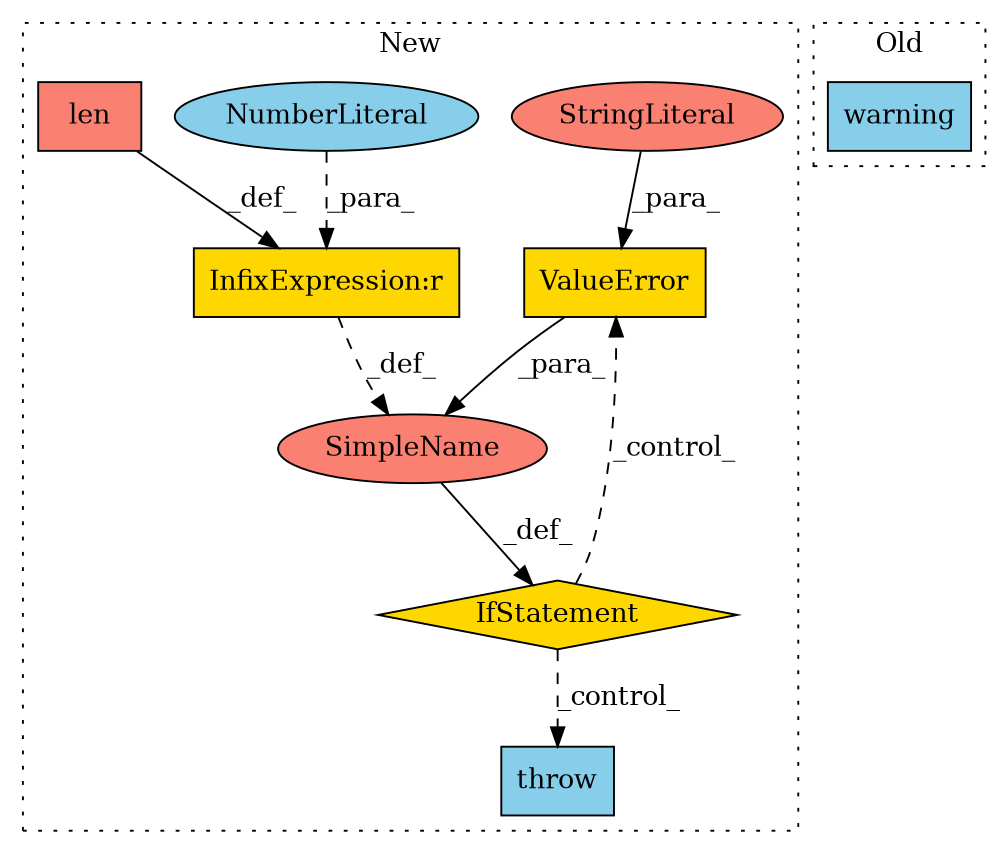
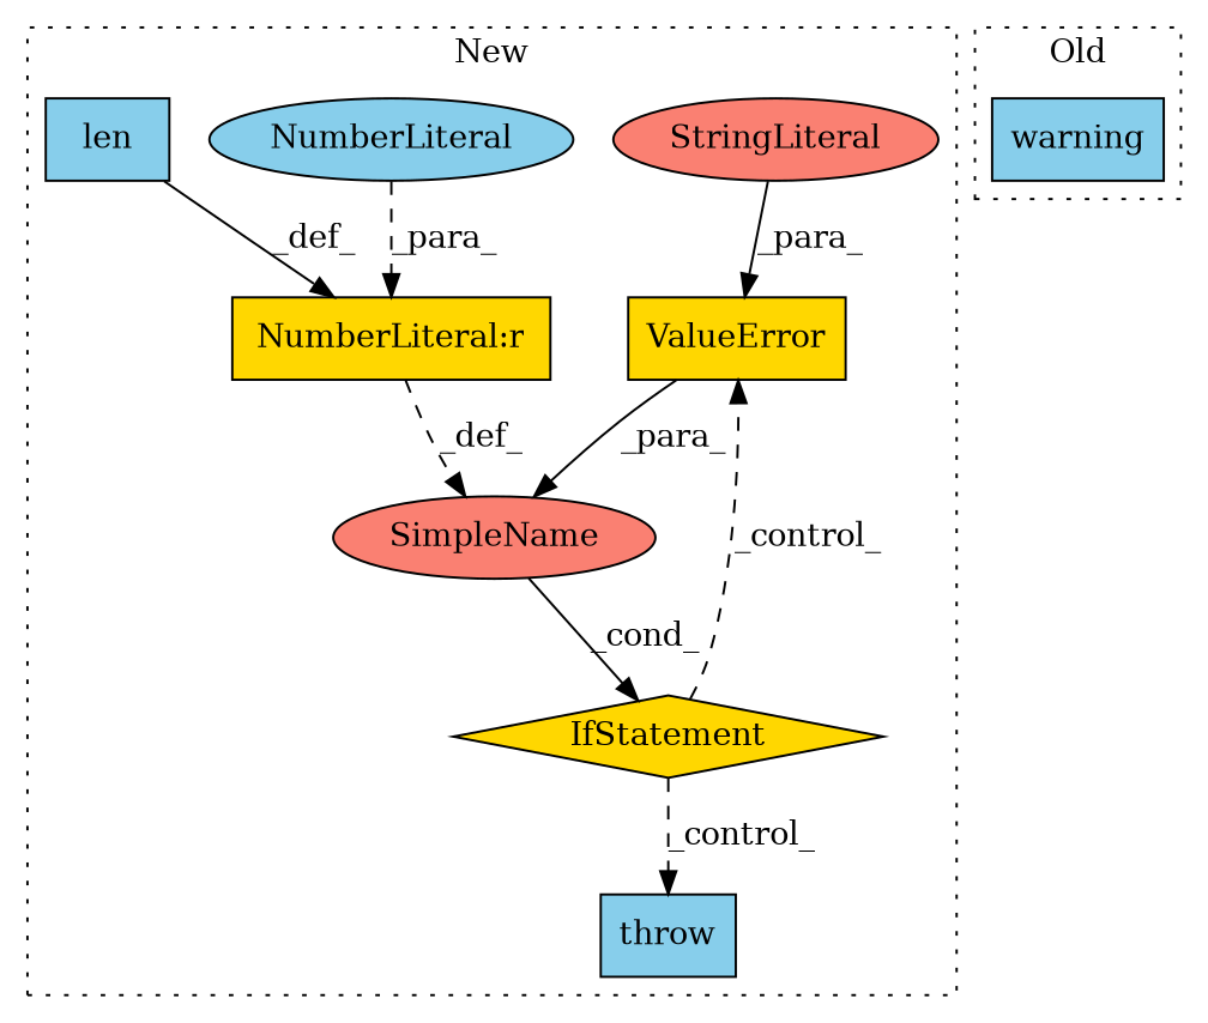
  digraph {
    node [a=32 fillcolor=gold shape=box style=filled]
    edge [style=solid]
    n1 [l="11,1" label=ValueError s="21284,21319"]
    n2 [a=53 fillcolor=skyblue l=6 label=throw s=21278]
    n3 [a=25 l="4,2" label=IfStatement s="21160,21177" shape=diamond]
    n4 [a=42 fillcolor=salmon label=SimpleName shape=ellipse]
    n5 [a=45 fillcolor=salmon l=24 label=StringLiteral s=21295 shape=ellipse]
-   n6 [a=27 l=4 label="InfixExpression:r" s=21172]
+   n6 [a=27 l=4 label="NumberLiteral:r" s=21172]
    n7 [a=34 fillcolor=skyblue l=1 label=NumberLiteral s=21176 shape=ellipse]
-   n8 [fillcolor=salmon l="4,1" label=len s="21104,21153"]
+   n8 [fillcolor=skyblue l="4,1" label=len s="21104,21153"]
    n9 [fillcolor=skyblue l=9 label=warning s=20804]
    subgraph cluster_1 {
      label=New
      style=dotted
      n1
      n2
      n3
      n4
      n5
      n6
      n7
      n8
    }
    subgraph cluster_2 {
      label=Old
      style=dotted
      n9
    }
    n1 -> n4 [label=_para_]
    n3 -> n1 [label=_control_ style=dashed]
    n3 -> n2 [label=_control_ style=dashed]
-   n4 -> n3 [label=_def_]
+   n4 -> n3 [label=_cond_]
    n5 -> n1 [label=_para_]
    n6 -> n4 [label=_def_ style=dashed]
    n7 -> n6 [label=_para_ style=dashed]
    n8 -> n6 [label=_def_]
  }
